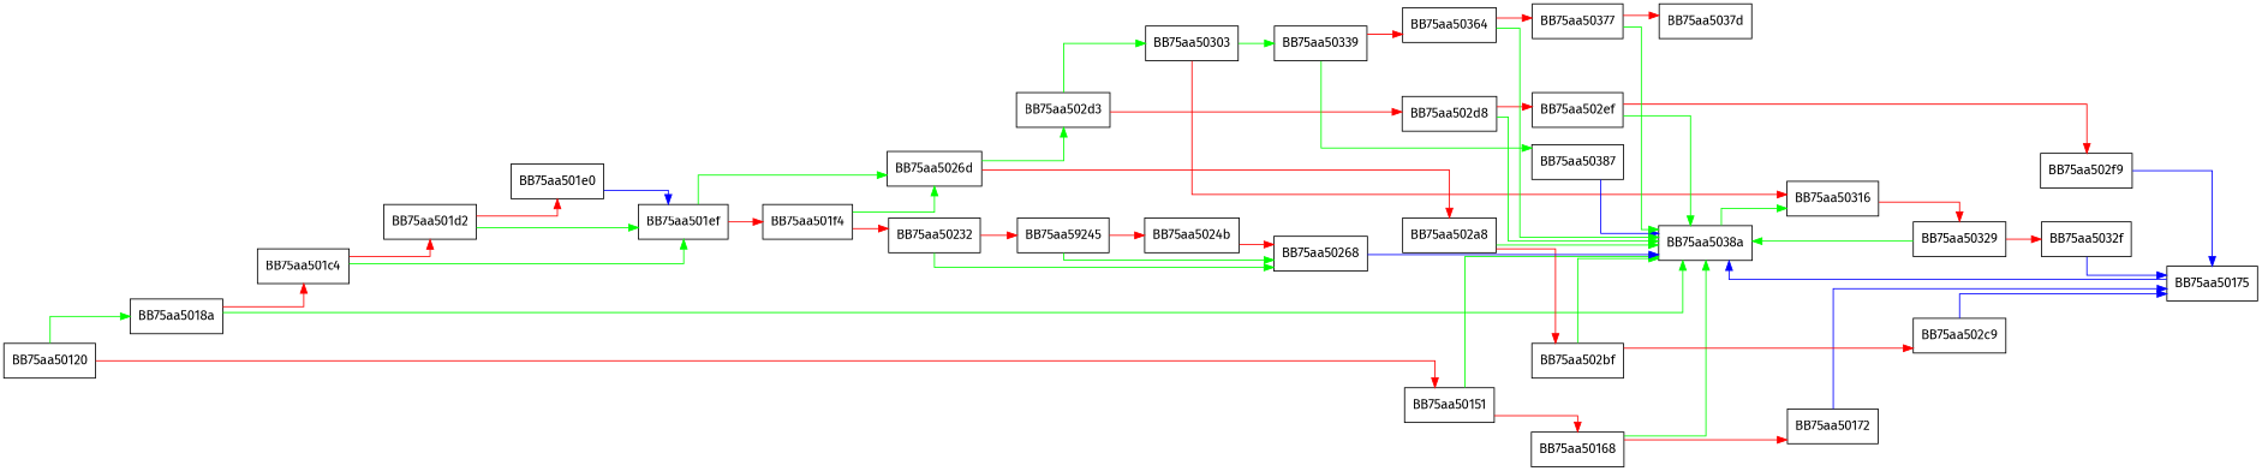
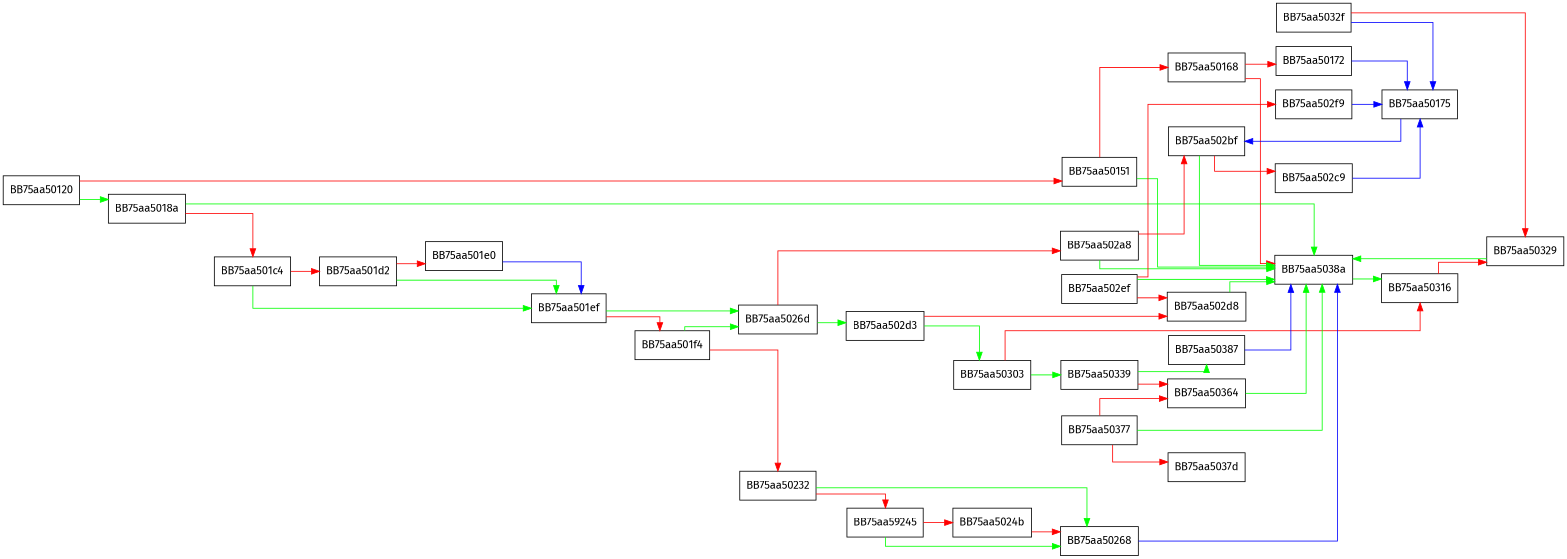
  digraph {
    fontname="Fira Sans"
    rankdir=LR
    splines=ortho
    node [fontname="Fira Sans" shape=box]
    edge [color=red fontname="Fira Sans"]
    BB75aa50120
    BB75aa5018a
    BB75aa50151
    BB75aa5038a
    BB75aa501c4
    BB75aa50168
    BB75aa50316
    BB75aa501ef
    BB75aa501d2
    BB75aa50172
    BB75aa50175
    BB75aa5026d
    BB75aa501f4
    BB75aa501e0
    BB75aa502d3
    BB75aa502a8
    BB75aa50232
    BB75aa50303
    BB75aa502d8
    BB75aa502bf
    BB75aa50268
    n22 [label=BB75aa59245]
    BB75aa5024b
    BB75aa50339
    BB75aa502ef
    BB75aa502c9
    BB75aa50387
    BB75aa50364
    BB75aa50329
    BB75aa502f9
    BB75aa50377
    BB75aa5032f
    BB75aa5037d
    BB75aa50120 -> BB75aa5018a [color=green]
    BB75aa50120 -> BB75aa50151
    BB75aa5018a -> BB75aa5038a [color=green]
    BB75aa5018a -> BB75aa501c4
    BB75aa50151 -> BB75aa5038a [color=green]
    BB75aa50151 -> BB75aa50168
    BB75aa5038a -> BB75aa50316 [color=green]
    BB75aa501c4 -> BB75aa501ef [color=green]
    BB75aa501c4 -> BB75aa501d2
-   BB75aa50168 -> BB75aa5038a [color=green]
+   BB75aa50168 -> BB75aa5038a
    BB75aa50168 -> BB75aa50172
    BB75aa50316 -> BB75aa50329
    BB75aa501ef -> BB75aa5026d [color=green]
    BB75aa501ef -> BB75aa501f4
    BB75aa501d2 -> BB75aa501ef [color=green]
    BB75aa501d2 -> BB75aa501e0
    BB75aa50172 -> BB75aa50175 [color=blue]
-   BB75aa50175 -> BB75aa5038a [color=blue]
+   BB75aa50175 -> BB75aa502bf [color=blue]
    BB75aa5026d -> BB75aa502d3 [color=green]
    BB75aa5026d -> BB75aa502a8
    BB75aa501f4 -> BB75aa5026d [color=green]
    BB75aa501f4 -> BB75aa50232
    BB75aa501e0 -> BB75aa501ef [color=blue]
    BB75aa502d3 -> BB75aa50303 [color=green]
    BB75aa502d3 -> BB75aa502d8
    BB75aa502a8 -> BB75aa5038a [color=green]
    BB75aa502a8 -> BB75aa502bf
    BB75aa50232 -> BB75aa50268 [color=green]
    BB75aa50232 -> n22
    BB75aa50303 -> BB75aa50316
    BB75aa50303 -> BB75aa50339 [color=green]
    BB75aa502d8 -> BB75aa5038a [color=green]
-   BB75aa502d8 -> BB75aa502ef
+   BB75aa502ef -> BB75aa502d8
    BB75aa502bf -> BB75aa5038a [color=green]
    BB75aa502bf -> BB75aa502c9
    BB75aa50268 -> BB75aa5038a [color=blue]
    n22 -> BB75aa50268 [color=green]
    n22 -> BB75aa5024b
    BB75aa5024b -> BB75aa50268
    BB75aa50339 -> BB75aa50387 [color=green]
    BB75aa50339 -> BB75aa50364
    BB75aa502ef -> BB75aa5038a [color=green]
    BB75aa502ef -> BB75aa502f9
    BB75aa502c9 -> BB75aa50175 [color=blue]
    BB75aa50387 -> BB75aa5038a [color=blue]
    BB75aa50364 -> BB75aa5038a [color=green]
-   BB75aa50364 -> BB75aa50377
+   BB75aa50377 -> BB75aa50364
    BB75aa50329 -> BB75aa5038a [color=green]
-   BB75aa50329 -> BB75aa5032f
+   BB75aa5032f -> BB75aa50329
    BB75aa502f9 -> BB75aa50175 [color=blue]
    BB75aa50377 -> BB75aa5038a [color=green]
    BB75aa50377 -> BB75aa5037d
    BB75aa5032f -> BB75aa50175 [color=blue]
  }
